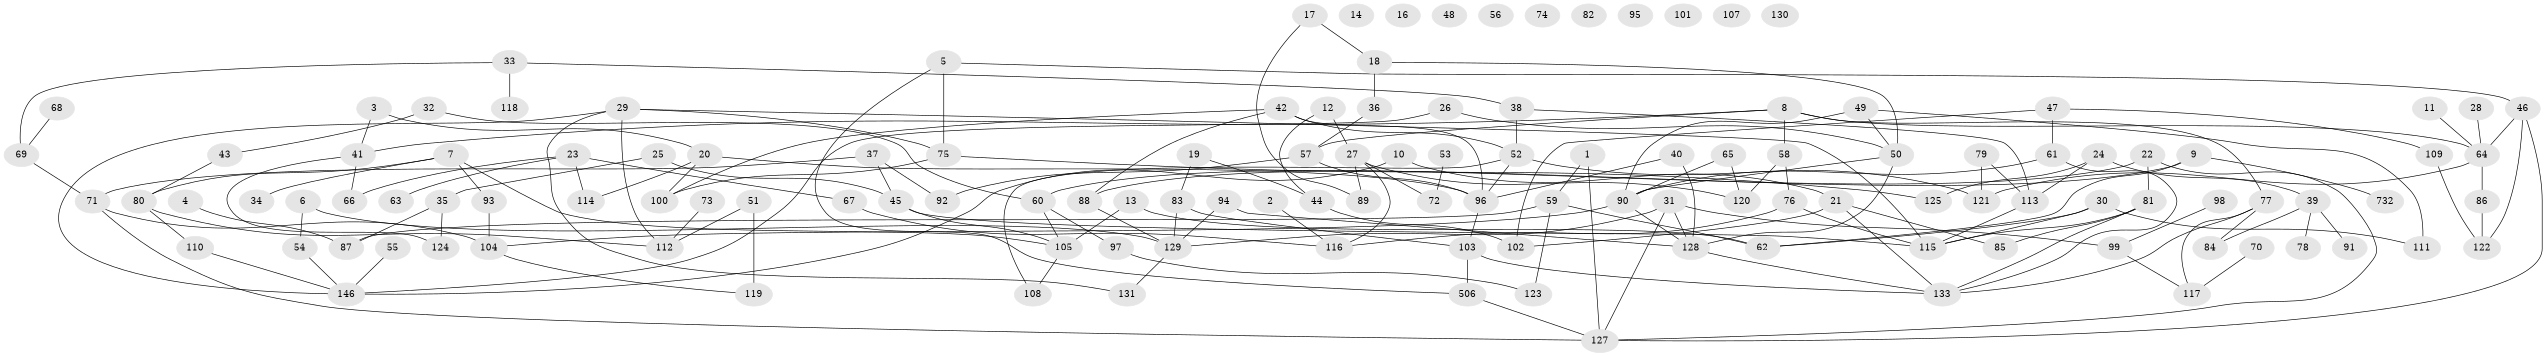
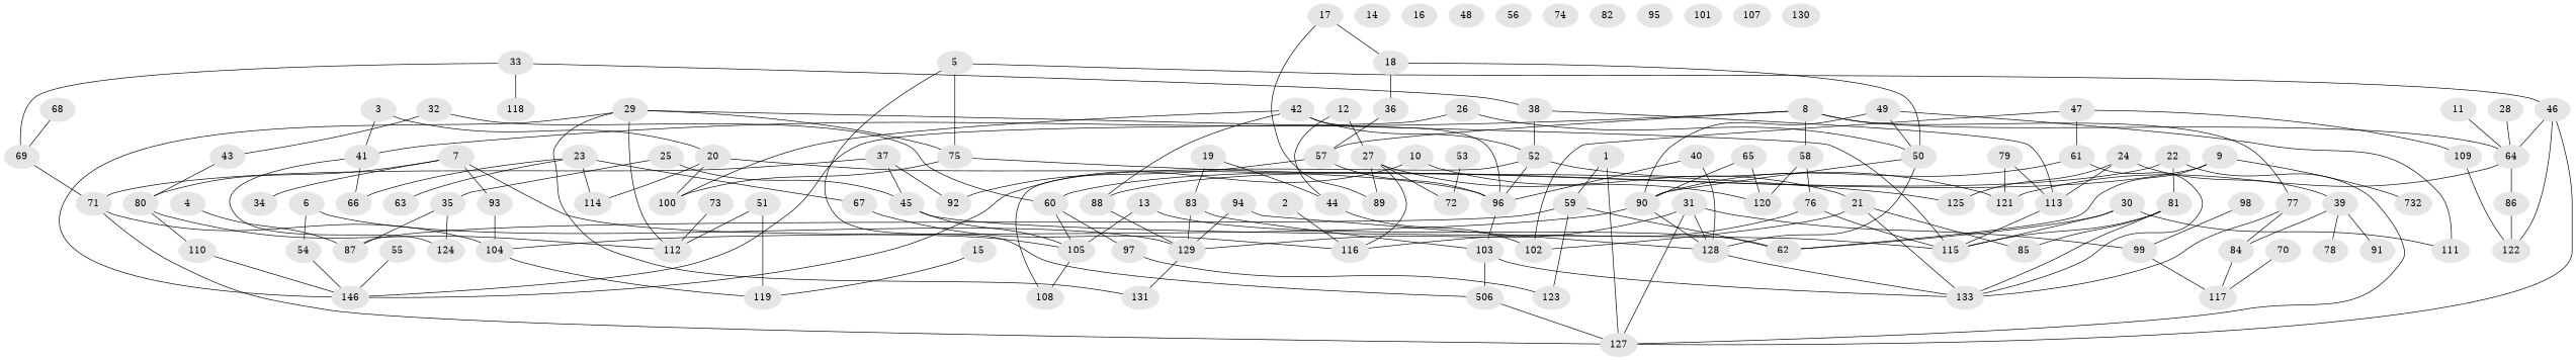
  graph {
    node [color=gray90 style=filled]
    1
    59
    127
    87
    62
    123
    2
    116
    3
    20
    41
    96
    100
    114
    66
    124
    4
    5
    46
    75
    n21 [label=506]
    64
    122
    125
    6
    54
    129
    n28 [label=146]
    131
    7
    34
    80
    93
    105
    112
    110
    104
    108
    8
    57
    58
    77
    92
    120
    76
    121
    86
    133
    84
    117
    9
    88
    n53 [label=732]
    10
    21
    85
    102
    11
    12
    27
    44
    89
    72
    13
    14
+   15
    119
    16
    17
    18
    36
    50
    128
    90
    19
    83
    103
    22
    60
    81
    97
    115
    23
    63
    67
    24
    39
    113
    78
    91
    25
    35
    45
    26
    28
    29
    30
    111
    31
    99
    32
    43
    33
    38
    69
    118
    52
    71
    37
    40
    42
    47
    61
    109
    48
    49
    51
    53
    55
    56
    65
    68
    70
    73
    74
    79
    82
    94
    95
    98
    101
    107
    130
    1 -- 59
    1 -- 127
    59 -- 87
    59 -- 62
    59 -- 123
    2 -- 116
    3 -- 20
    3 -- 41
    20 -- 96
    20 -- 100
    20 -- 114
    41 -- 66
    41 -- 124
    96 -- 103
    4 -- 87
    5 -- 46
    5 -- 75
    5 -- n21
    46 -- 127
    46 -- 64
    46 -- 122
    75 -- 100
    75 -- 125
    n21 -- 127
    64 -- 121
    64 -- 86
    6 -- 54
    6 -- 129
    54 -- n28
    129 -- 131
    7 -- 34
    7 -- 80
    7 -- 93
    7 -- 105
    80 -- 112
    80 -- 110
    93 -- 104
    105 -- 108
    110 -- n28
    104 -- 119
    8 -- 41
    8 -- 64
    8 -- 57
    8 -- 58
    8 -- 77
    57 -- 96
    57 -- 92
    58 -- 120
    58 -- 76
    77 -- 133
    77 -- 84
-   77 -- 117
+   84 -- 117
    76 -- 116
    76 -- 115
    86 -- 122
    9 -- 62
    9 -- 88
    9 -- n53
    88 -- 129
    10 -- n28
    10 -- 21
    21 -- 133
    21 -- 85
    21 -- 102
    11 -- 64
    12 -- 27
    12 -- 44
    27 -- 116
    27 -- 120
    27 -- 89
    27 -- 72
    44 -- 102
    13 -- 62
    13 -- 105
+   15 -- 119
    17 -- 89
    17 -- 18
    18 -- 36
    18 -- 50
    36 -- 57
    50 -- 128
    50 -- 90
    128 -- 133
    90 -- 104
    90 -- 128
    19 -- 44
    19 -- 83
    83 -- 129
    83 -- 103
    103 -- n21
    103 -- 133
    22 -- 127
    22 -- 60
    22 -- 81
    60 -- 105
    60 -- 97
    81 -- 133
    81 -- 85
    81 -- 115
    97 -- 123
    23 -- 114
    23 -- 66
    23 -- 63
    23 -- 67
    67 -- 116
    24 -- 125
    24 -- 39
    24 -- 113
    39 -- 84
    39 -- 78
    39 -- 91
    113 -- 115
    25 -- 35
    25 -- 45
    35 -- 87
    35 -- 124
    45 -- 105
    45 -- 115
    26 -- n28
    26 -- 50
    28 -- 64
    29 -- 75
    29 -- n28
    29 -- 131
    29 -- 112
    29 -- 115
    30 -- 62
    30 -- 115
    30 -- 111
    31 -- 127
    31 -- 129
    31 -- 128
    31 -- 99
    99 -- 117
    32 -- 60
    32 -- 43
    43 -- 80
    33 -- 38
    33 -- 69
    33 -- 118
    38 -- 113
    38 -- 52
    69 -- 71
    52 -- 96
    52 -- 108
    52 -- 121
    71 -- 127
    71 -- 104
    37 -- 92
    37 -- 45
    37 -- 71
    40 -- 96
    40 -- 128
    42 -- 96
    42 -- 100
    42 -- 88
    42 -- 52
    47 -- 102
    47 -- 61
    47 -- 109
    61 -- 133
    61 -- 90
    109 -- 122
    49 -- 50
    49 -- 90
    49 -- 111
    51 -- 112
    51 -- 119
    53 -- 72
    55 -- n28
    65 -- 120
    65 -- 90
    68 -- 69
    70 -- 117
    73 -- 112
    79 -- 121
    79 -- 113
    94 -- 129
    94 -- 128
    98 -- 99
  }
